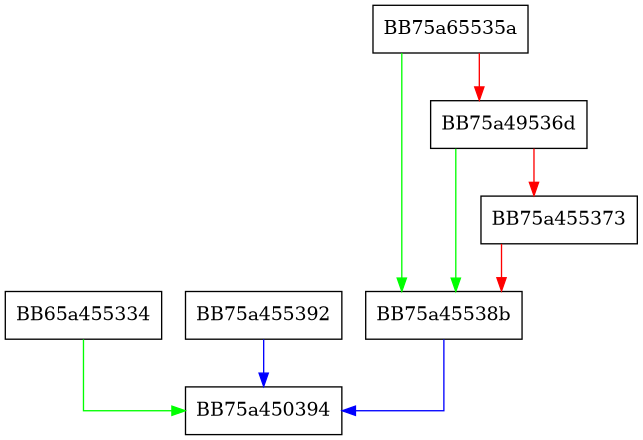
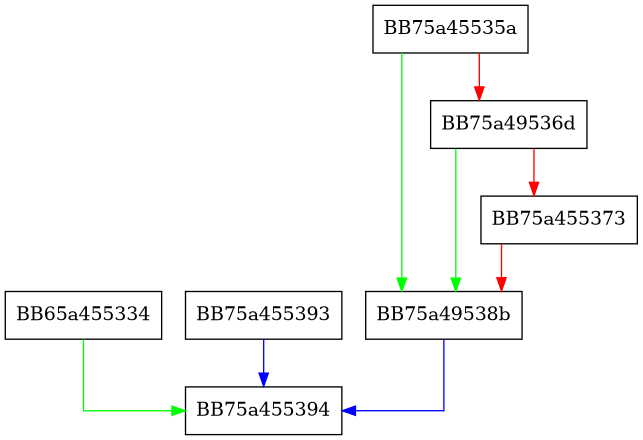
  digraph {
    splines=ortho
    node [shape=box]
    edge [color=green]
    n1 [label=BB65a455334]
-   BB75a455394 [label=BB75a450394]
-   BB75a455392
-   BB75a45535a [label=BB75a65535a]
-   BB75a45538b
+   BB75a455394
+   BB75a455392 [label=BB75a455393]
+   BB75a45535a
+   BB75a45538b [label=BB75a49538b]
    n6 [label=BB75a49536d]
    BB75a455373
    n1 -> BB75a455394
    BB75a455392 -> BB75a455394 [color=blue]
    BB75a45535a -> BB75a45538b
    BB75a45535a -> n6 [color=red]
    BB75a45538b -> BB75a455394 [color=blue]
    n6 -> BB75a45538b
    n6 -> BB75a455373 [color=red]
    BB75a455373 -> BB75a45538b [color=red]
  }
